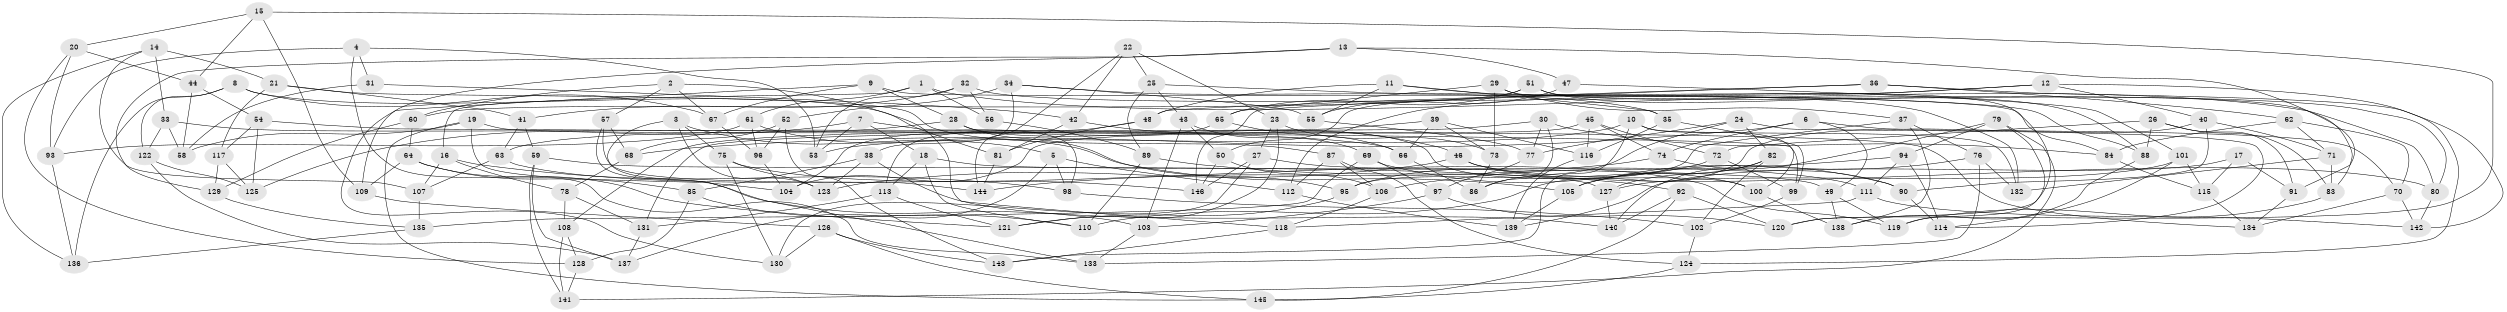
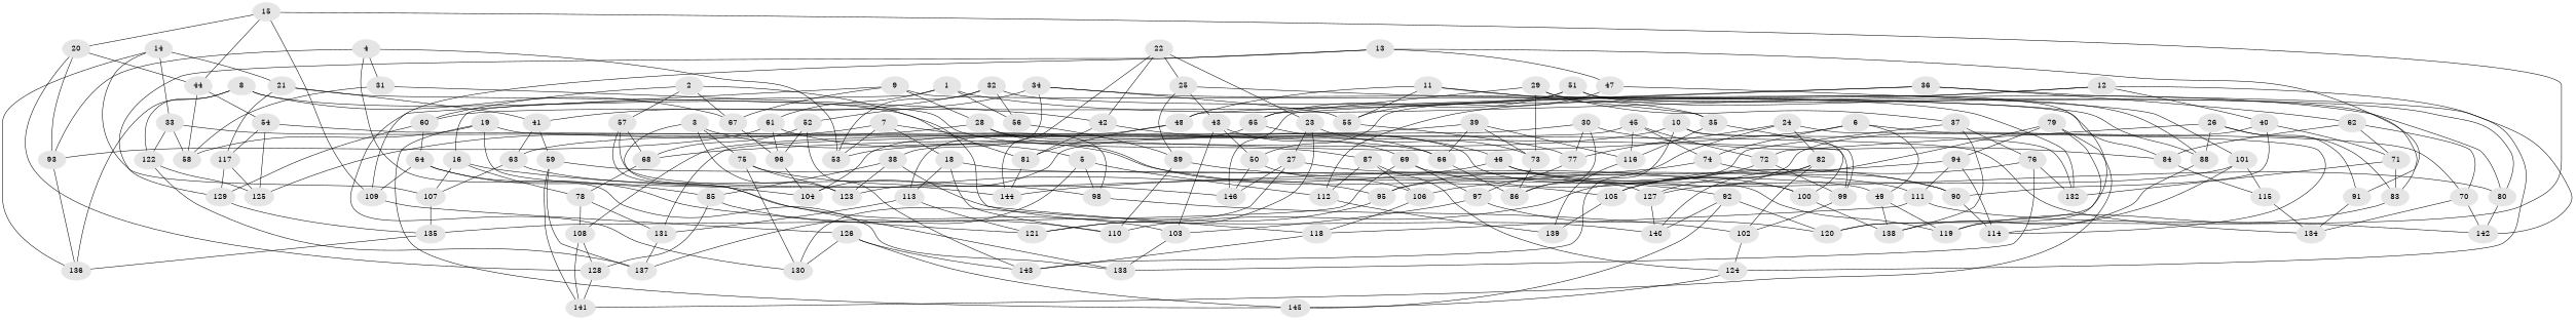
  graph {
    node [color=gray90 style=filled]
    1
    16
    56
    61
    80
    98
    107
    78
    89
    93
    96
    105
    142
    2
    57
    60
    67
    118
    68
    144
    103
    129
    64
    143
    3
    5
    75
    123
    133
    112
    137
    130
    119
    4
    31
    53
    58
    42
    136
    102
    139
    6
    49
    70
    74
    138
    134
    90
    7
    18
    125
    110
    113
    8
    81
    122
    9
    28
    84
    100
    63
    95
    115
    10
    132
    11
    35
    48
    55
    99
    116
    77
    12
    40
    50
    71
    146
    106
    13
    47
    91
    109
    101
    126
    135
    14
    21
    33
    41
    87
    117
    66
    15
    20
    44
    120
    128
    54
    131
    108
-   17
    121
    19
    104
    145
    141
    59
    124
    22
    23
    25
    27
    73
    43
    88
    46
    111
    86
    24
    82
    114
    97
    127
    69
    92
    26
    72
    83
    29
    37
    65
    76
    30
    32
    34
    38
    52
    85
    140
    36
    62
    39
    45
    51
    79
    94
    1 -- 16
    1 -- 56
    1 -- 61
    1 -- 80
    16 -- 98
    16 -- 107
    16 -- 78
    56 -- 89
    61 -- 93
    61 -- 96
    61 -- 105
    80 -- 142
    98 -- 102
    107 -- 135
    78 -- 131
    78 -- 108
    89 -- 110
    89 -- 92
    93 -- 136
    96 -- 104
    105 -- 139
    2 -- 57
    2 -- 60
    2 -- 67
    2 -- 118
    57 -- 68
    57 -- 144
    57 -- 103
    60 -- 129
    60 -- 64
    67 -- 96
    118 -- 143
    68 -- 78
    103 -- 133
    129 -- 135
    64 -- 109
    64 -- 121
    64 -- 85
    3 -- 5
    3 -- 75
    3 -- 123
    3 -- 133
    5 -- 98
    5 -- 112
    5 -- 137
    75 -- 123
    75 -- 130
    75 -- 119
    112 -- 139
    4 -- 93
    4 -- 133
    4 -- 31
    4 -- 53
    31 -- 58
    31 -- 42
    42 -- 81
    42 -- 46
    102 -- 124
    6 -- 68
    6 -- 49
    6 -- 70
    6 -- 74
    49 -- 119
    49 -- 138
    70 -- 142
    70 -- 134
    74 -- 144
    74 -- 90
    90 -- 114
    7 -- 98
    7 -- 53
    7 -- 18
    7 -- 125
    18 -- 49
    18 -- 110
    18 -- 113
    113 -- 131
    113 -- 121
    8 -- 67
    8 -- 136
    8 -- 81
    8 -- 122
    81 -- 144
    122 -- 137
    122 -- 125
    9 -- 67
    9 -- 130
    9 -- 28
    9 -- 84
    28 -- 100
    28 -- 63
    28 -- 95
    84 -- 115
    100 -- 138
    63 -- 107
    63 -- 146
    95 -- 121
    115 -- 134
    10 -- 143
    10 -- 53
    10 -- 100
    10 -- 132
    11 -- 132
    11 -- 35
    11 -- 48
    11 -- 55
    35 -- 99
    35 -- 116
    48 -- 113
    48 -- 81
    55 -- 77
    99 -- 102
    116 -- 139
    77 -- 97
    12 -- 142
    12 -- 112
    12 -- 40
    12 -- 50
    40 -- 90
    40 -- 110
    40 -- 71
    50 -- 146
    50 -- 106
    71 -- 132
    71 -- 83
    106 -- 118
    13 -- 129
    13 -- 47
    13 -- 91
    13 -- 109
    47 -- 55
    47 -- 101
    91 -- 134
    109 -- 126
    101 -- 115
    101 -- 114
    101 -- 127
    126 -- 143
    126 -- 130
    126 -- 145
    135 -- 136
    14 -- 107
    14 -- 136
    14 -- 21
    14 -- 33
    21 -- 41
    21 -- 87
    21 -- 117
    33 -- 58
    33 -- 122
    33 -- 66
    41 -- 63
    41 -- 59
    87 -- 112
    87 -- 106
    87 -- 124
    117 -- 129
    117 -- 125
    66 -- 86
    15 -- 109
    15 -- 20
    15 -- 44
    15 -- 120
    20 -- 93
    20 -- 44
    20 -- 128
    44 -- 58
    44 -- 54
    128 -- 141
    54 -- 125
    54 -- 99
    54 -- 117
    131 -- 137
    108 -- 128
    108 -- 141
-   17 -- 139
-   17 -- 115
-   17 -- 91
    19 -- 58
    19 -- 134
    19 -- 104
    19 -- 145
    59 -- 137
    59 -- 141
    59 -- 127
    124 -- 145
    22 -- 144
    22 -- 42
    22 -- 23
    22 -- 25
    23 -- 121
    23 -- 27
    23 -- 73
    25 -- 89
    25 -- 43
    25 -- 88
    27 -- 130
    27 -- 146
    27 -- 111
    73 -- 86
    43 -- 103
    43 -- 50
    43 -- 69
    88 -- 138
    46 -- 80
    46 -- 123
    46 -- 100
    111 -- 142
    111 -- 118
    24 -- 77
    24 -- 86
    24 -- 82
    24 -- 114
    82 -- 105
    82 -- 102
    82 -- 127
    97 -- 103
    97 -- 120
    127 -- 140
    69 -- 90
    69 -- 135
    69 -- 97
    92 -- 120
    92 -- 145
    92 -- 140
    26 -- 91
    26 -- 88
    26 -- 72
    26 -- 83
    72 -- 95
    72 -- 99
    83 -- 119
    29 -- 120
    29 -- 73
    29 -- 37
    29 -- 65
    37 -- 138
    37 -- 95
    37 -- 76
    65 -- 66
    65 -- 104
    76 -- 105
    76 -- 133
    76 -- 132
    30 -- 84
    30 -- 77
    30 -- 131
    30 -- 86
    32 -- 56
    32 -- 80
    32 -- 53
    32 -- 41
    34 -- 35
    34 -- 55
    34 -- 38
    34 -- 52
    38 -- 123
    38 -- 85
    38 -- 140
    52 -- 96
    52 -- 68
    52 -- 143
    85 -- 110
    85 -- 128
    36 -- 48
    36 -- 146
    36 -- 124
    36 -- 62
    62 -- 70
    62 -- 84
    62 -- 71
    39 -- 116
    39 -- 66
    39 -- 108
    39 -- 73
    45 -- 74
    45 -- 116
    45 -- 104
    45 -- 72
    51 -- 60
    51 -- 88
    51 -- 83
    51 -- 65
    79 -- 119
    79 -- 141
    79 -- 140
    79 -- 94
    94 -- 106
    94 -- 111
    94 -- 114
  }
